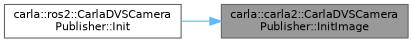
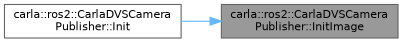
  digraph {
    rankdir=RL
    node [fontname=Helvetica fontsize=10 shape=box style=filled]
-   n1 [color=gray40 fillcolor=grey60 fontcolor=black height=0.2 label="carla::carla2::CarlaDVSCamera\lPublisher::InitImage" width=0.4]
+   n1 [color=gray40 fillcolor=grey60 fontcolor=black height=0.2 label="carla::ros2::CarlaDVSCamera\lPublisher::InitImage" width=0.4]
    n2 [color=grey40 fillcolor=white height=0.2 label="carla::ros2::CarlaDVSCamera\lPublisher::Init" width=0.4]
    n1 -> n2 [color=steelblue1 dir=back fontname=Helvetica fontsize=10 labelfontname=Helvetica labelfontsize=10 style=solid]
  }
